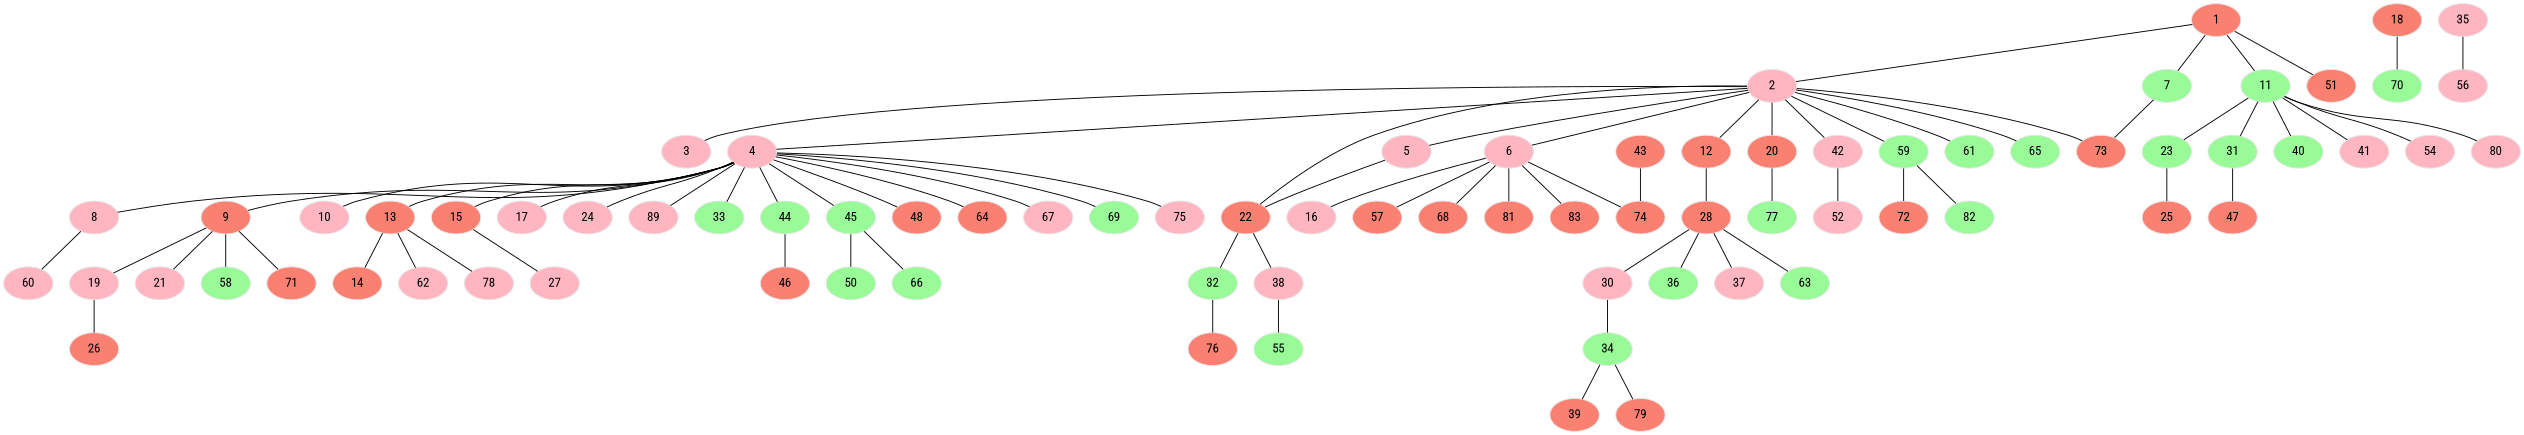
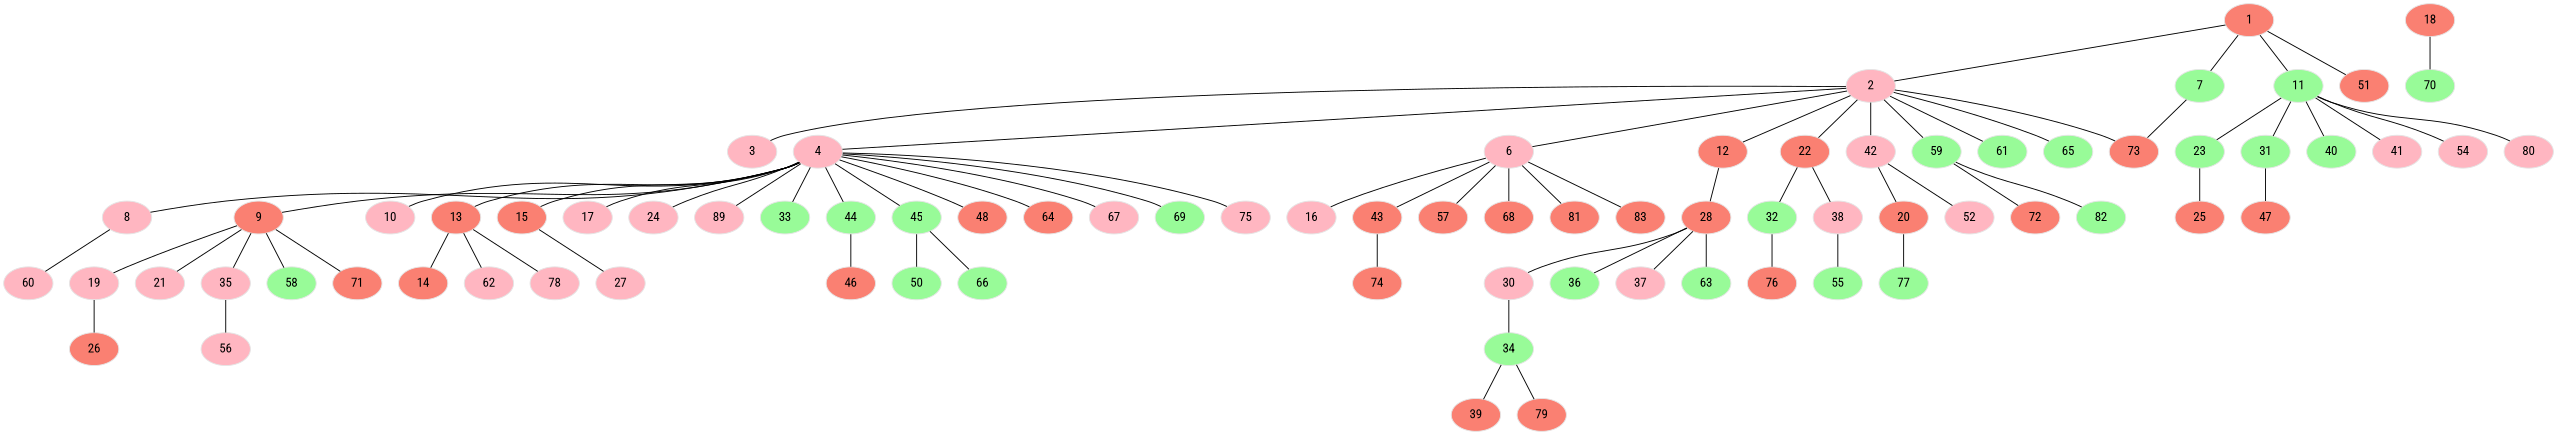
  graph {
    fontname="Roboto Condensed"
    node [color=gray90 fillcolor=salmon fontname="Roboto Condensed" style=filled]
    edge [fontname="Roboto Condensed"]
    1
    2 [fillcolor=lightpink]
    7 [fillcolor=palegreen]
    11 [fillcolor=palegreen]
    51
    3 [fillcolor=lightpink]
    4 [fillcolor=lightpink]
-   5 [fillcolor=lightpink]
    6 [fillcolor=lightpink]
    12
    20
    22
    42 [fillcolor=lightpink]
    59 [fillcolor=palegreen]
    61 [fillcolor=palegreen]
    65 [fillcolor=palegreen]
    73
    23 [fillcolor=palegreen]
    31 [fillcolor=palegreen]
    40 [fillcolor=palegreen]
    41 [fillcolor=lightpink]
    54 [fillcolor=lightpink]
    80 [fillcolor=lightpink]
    8 [fillcolor=lightpink]
    9
    10 [fillcolor=lightpink]
    13
    15
    17 [fillcolor=lightpink]
    24 [fillcolor=lightpink]
    n31 [fillcolor=lightpink label=89]
    33 [fillcolor=palegreen]
    44 [fillcolor=palegreen]
    45 [fillcolor=palegreen]
    48
    64
    67 [fillcolor=lightpink]
    69 [fillcolor=palegreen]
    75 [fillcolor=lightpink]
    16 [fillcolor=lightpink]
    43
    57
    68
    81
    83
    28
    18
    70 [fillcolor=palegreen]
    77 [fillcolor=palegreen]
    32 [fillcolor=palegreen]
    38 [fillcolor=lightpink]
    52 [fillcolor=lightpink]
    72
    82 [fillcolor=palegreen]
    60 [fillcolor=lightpink]
    19 [fillcolor=lightpink]
    21 [fillcolor=lightpink]
    35 [fillcolor=lightpink]
    58 [fillcolor=palegreen]
    71
    14
    62 [fillcolor=lightpink]
    78 [fillcolor=lightpink]
    27 [fillcolor=lightpink]
    46
    50 [fillcolor=palegreen]
    66 [fillcolor=palegreen]
    74
    26
    56 [fillcolor=lightpink]
    25
    47
    30 [fillcolor=lightpink]
    36 [fillcolor=palegreen]
    37 [fillcolor=lightpink]
    63 [fillcolor=palegreen]
    76
    55 [fillcolor=palegreen]
    34 [fillcolor=palegreen]
    39
    79
    1 -- 2
    1 -- 7
    1 -- 11
    1 -- 51
    2 -- 3
    2 -- 4
-   2 -- 5
    2 -- 6
    2 -- 12
-   2 -- 20
+   42 -- 20
    2 -- 22
    2 -- 42
    2 -- 59
    2 -- 61
    2 -- 65
    2 -- 73
    7 -- 73
    11 -- 23
    11 -- 31
    11 -- 40
    11 -- 41
    11 -- 54
    11 -- 80
    4 -- 8
    4 -- 9
    4 -- 10
    4 -- 13
    4 -- 15
    4 -- 17
    4 -- 24
    4 -- n31
    4 -- 33
    4 -- 44
    4 -- 45
    4 -- 48
    4 -- 64
    4 -- 67
    4 -- 69
    4 -- 75
-   5 -- 22
    6 -- 16
-   6 -- 74
+   6 -- 43
    6 -- 57
    6 -- 68
    6 -- 81
    6 -- 83
    12 -- 28
    20 -- 77
    22 -- 32
    22 -- 38
    42 -- 52
    59 -- 72
    59 -- 82
    23 -- 25
    31 -- 47
    8 -- 60
    9 -- 19
    9 -- 21
+   9 -- 35
    9 -- 58
    9 -- 71
    13 -- 14
    13 -- 62
    13 -- 78
    15 -- 27
    44 -- 46
    45 -- 50
    45 -- 66
    43 -- 74
    28 -- 30
    28 -- 36
    28 -- 37
    28 -- 63
    18 -- 70
    32 -- 76
    38 -- 55
    19 -- 26
    35 -- 56
    30 -- 34
    34 -- 39
    34 -- 79
  }
